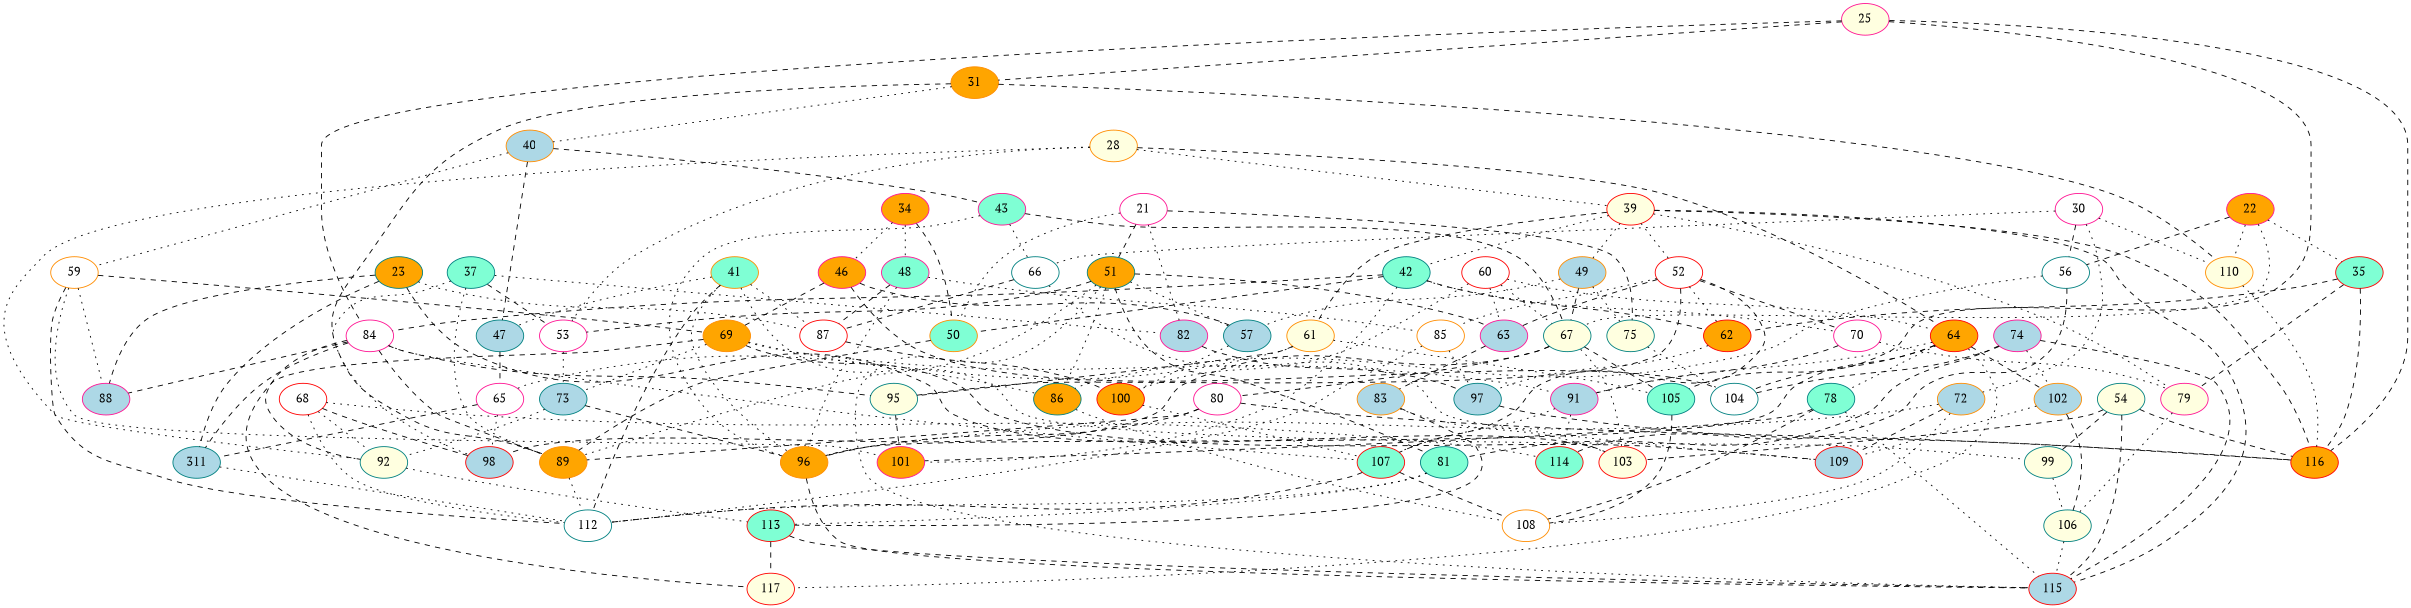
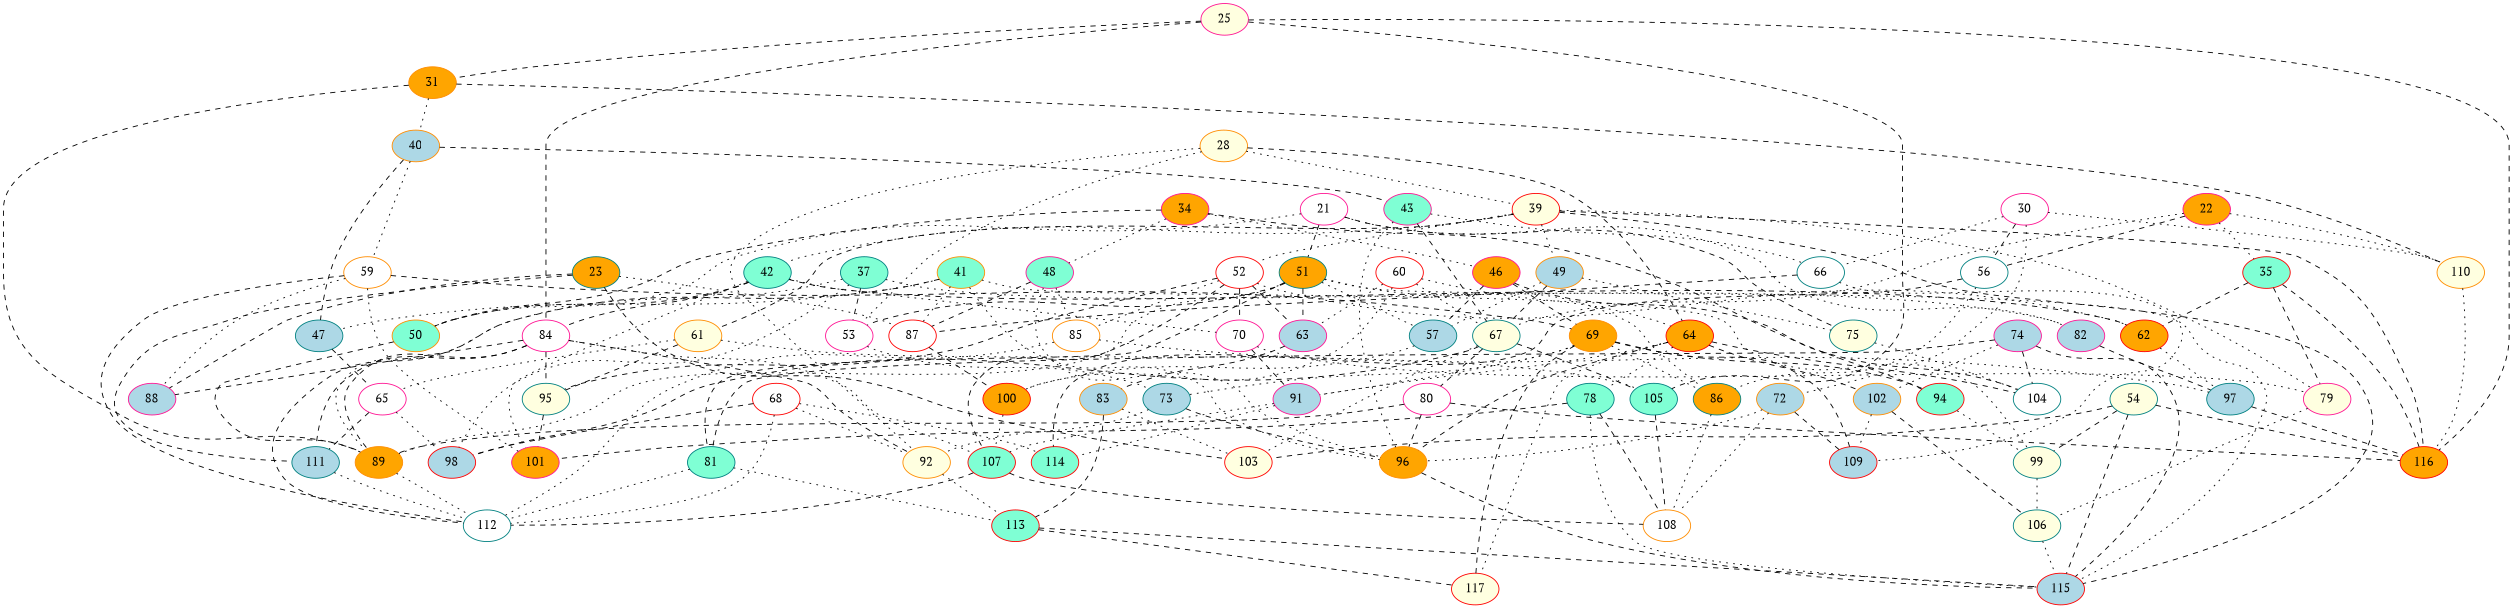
  graph {
    fontname="PT Serif"
    node [color=teal fillcolor=white fontname="PT Serif" style=filled]
    edge [fontname="PT Serif" style=dashed]
    21 [color=deeppink]
    50 [color=darkorange fillcolor=aquamarine]
    51 [fillcolor=orange super="+38"]
    75 [fillcolor=lightyellow]
    82 [color=deeppink fillcolor=lightblue]
    89 [color=darkorange fillcolor=orange super="+12+20"]
    53 [color=deeppink]
    115 [color=red fillcolor=lightblue super="+2+10"]
    57 [fillcolor=lightblue]
    63 [color=deeppink fillcolor=lightblue]
    81 [fillcolor=aquamarine]
    86 [fillcolor=orange]
    104
    97 [fillcolor=lightblue super="+14"]
    22 [color=deeppink fillcolor=orange]
    35 [color=red fillcolor=aquamarine]
    56
    67 [fillcolor=lightyellow super="+8+36"]
    110 [color=darkorange fillcolor=lightyellow]
    116 [color=red fillcolor=orange super="+16+29"]
    62 [color=red fillcolor=orange]
    79 [color=deeppink fillcolor=lightyellow]
    114 [color=red fillcolor=aquamarine]
    103 [color=red fillcolor=lightyellow]
    105 [fillcolor=aquamarine]
    98 [color=red fillcolor=lightblue]
    80 [color=deeppink]
    87 [color=red super="+77"]
    100 [color=red fillcolor=orange]
    23 [fillcolor=orange]
    88 [color=deeppink fillcolor=lightblue]
-   111 [fillcolor=lightblue label=311]
+   111 [fillcolor=lightblue]
    112 [super="+15+93"]
    25 [color=deeppink fillcolor=lightyellow]
    31 [color=darkorange fillcolor=orange]
    84 [color=deeppink super="+17+26"]
    40 [color=darkorange fillcolor=lightblue]
-   92 [fillcolor=lightyellow super="+71"]
+   92 [color=darkorange fillcolor=lightyellow super="+71"]
    95 [fillcolor=lightyellow]
    107 [color=red fillcolor=aquamarine super="+3+44"]
    108 [color=darkorange super="+76"]
    39 [color=red fillcolor=lightyellow super="+33"]
    42 [fillcolor=aquamarine super="+19"]
    49 [color=darkorange fillcolor=lightblue]
    52 [color=red super="+27"]
    61 [color=darkorange fillcolor=lightyellow]
    28 [color=darkorange fillcolor=lightyellow]
    64 [color=red fillcolor=orange super="+6+55"]
    73 [fillcolor=lightblue]
    96 [color=darkorange fillcolor=orange super="+7+32"]
    117 [color=red fillcolor=lightyellow]
    78 [fillcolor=aquamarine]
    91 [color=deeppink fillcolor=lightblue super="+4"]
    102 [color=darkorange fillcolor=lightblue]
    113 [color=red fillcolor=aquamarine super="+13"]
    30 [color=deeppink]
    66
    72 [color=darkorange fillcolor=lightblue]
    109 [color=red fillcolor=lightblue]
    43 [color=deeppink fillcolor=aquamarine]
    47 [fillcolor=lightblue]
    59 [color=darkorange super="+58"]
    34 [color=deeppink fillcolor=orange]
    46 [color=deeppink fillcolor=orange]
    48 [color=deeppink fillcolor=aquamarine]
+   94 [color=red fillcolor=aquamarine]
    69 [color=darkorange fillcolor=orange super="+24"]
    85 [color=darkorange]
    99 [fillcolor=lightyellow]
    106 [fillcolor=lightyellow super="+45"]
    37 [fillcolor=aquamarine]
    70 [color=deeppink]
    101 [color=deeppink fillcolor=orange]
    65 [color=deeppink]
    41 [color=darkorange fillcolor=aquamarine super="+5"]
    83 [color=darkorange fillcolor=lightblue]
    54 [fillcolor=lightyellow]
    60 [color=red]
    68 [color=red]
    74 [color=deeppink fillcolor=lightblue]
    21 -- 50 [style=dotted]
    21 -- 51
    21 -- 75
    21 -- 82 [style=dotted]
    50 -- 89
    51 -- 89 [style=dotted]
    51 -- 53
    51 -- 115 [style=dotted]
    51 -- 57 [style=dotted]
    51 -- 63
    51 -- 81
    51 -- 86 [style=dotted]
    75 -- 104 [style=dotted]
    82 -- 97 [weight=2]
    89 -- 112 [style=dotted]
    53 -- 73 [style=dotted]
    57 -- 100 [style=dotted]
    63 -- 83
    81 -- 112 [style=dotted]
    81 -- 113 [style=dotted]
    86 -- 108 [style=dotted]
    97 -- 116 [weight=2]
    22 -- 35 [style=dotted]
    22 -- 56
    22 -- 67 [style=dotted]
    22 -- 110 [style=dotted]
    35 -- 116
    35 -- 62
    35 -- 79
    56 -- 86 [style=dotted]
    56 -- 114
    67 -- 103 [style=dotted]
    67 -- 105
    67 -- 98
    67 -- 80
    110 -- 116 [style=dotted]
    62 -- 97 [style=dotted]
    79 -- 106 [style=dotted]
    105 -- 108
    80 -- 89
    80 -- 116
    80 -- 96
    87 -- 100
    100 -- 107 [style=dotted]
    23 -- 103
    23 -- 87 [style=dotted]
    23 -- 88
    23 -- 111
    111 -- 112 [style=dotted]
    25 -- 116
    25 -- 105
    25 -- 31
    25 -- 84
    31 -- 89
    31 -- 110
    31 -- 40 [style=dotted]
    84 -- 89
    84 -- 88
    84 -- 111
    84 -- 92
    84 -- 95
    84 -- 107 [style=dotted]
    40 -- 43
    40 -- 47
    40 -- 59 [style=dotted]
    92 -- 113 [style=dotted weight=2]
    95 -- 101
    107 -- 112
    107 -- 108 [weight=2]
    39 -- 115
    39 -- 116
    39 -- 79 [style=dotted]
    39 -- 42 [style=dotted]
    39 -- 49 [style=dotted]
    39 -- 52 [style=dotted]
    39 -- 61
    42 -- 50
    42 -- 62
    42 -- 84
    42 -- 70 [style=dotted]
    42 -- 101 [style=dotted]
    49 -- 75 [style=dotted]
    49 -- 57 [style=dotted]
    49 -- 67
    52 -- 63
    52 -- 62 [style=dotted]
    52 -- 95
    52 -- 107
    52 -- 85 [style=dotted]
    52 -- 70
    61 -- 105 [style=dotted]
    61 -- 95
    61 -- 65 [style=dotted]
    28 -- 53 [style=dotted]
    28 -- 92 [style=dotted]
    28 -- 39 [style=dotted]
    28 -- 64
    64 -- 104
    64 -- 96
    64 -- 117 [style=dotted]
    64 -- 78 [style=dotted]
    64 -- 91 [style=dotted]
    64 -- 102
    73 -- 92 [style=dotted]
    73 -- 96
    96 -- 115
    78 -- 115 [style=dotted]
    78 -- 108
    78 -- 101
    91 -- 114 [style=dotted]
    91 -- 107 [style=dotted weight=2]
    102 -- 109 [style=dotted]
    102 -- 106
    113 -- 115
    113 -- 117
    30 -- 56
    30 -- 110 [style=dotted]
    30 -- 66 [style=dotted]
    30 -- 72 [style=dotted]
    66 -- 87
    66 -- 109 [style=dotted]
    72 -- 108 [style=dotted]
    72 -- 96 [style=dotted]
    72 -- 109
    43 -- 67
    43 -- 96 [style=dotted]
    43 -- 66 [style=dotted]
    47 -- 65
    59 -- 88 [style=dotted weight=2]
    59 -- 112
    59 -- 69
    59 -- 101 [style=dotted]
    34 -- 50
    34 -- 46 [style=dotted]
    34 -- 48 [style=dotted]
+   34 -- 94
    46 -- 57
    46 -- 104
    46 -- 69
    48 -- 87
    48 -- 96 [style=dotted]
    48 -- 85 [style=dotted]
+   94 -- 99 [style=dotted]
    69 -- 86 [style=dotted]
    69 -- 73 [style=dotted]
    69 -- 117
    69 -- 91 [style=dotted]
    69 -- 109
+   69 -- 94
    85 -- 97 [style=dotted]
    85 -- 112 [style=dotted]
    99 -- 106 [style=dotted]
    106 -- 115 [style=dotted]
    37 -- 82 [style=dotted]
    37 -- 89 [style=dotted]
    37 -- 53
    37 -- 98 [style=dotted]
    70 -- 79 [style=dotted]
    70 -- 91
    65 -- 98 [style=dotted]
    65 -- 111
    41 -- 87 [style=dotted weight=2]
    41 -- 112
    41 -- 96 [style=dotted]
    41 -- 47 [style=dotted]
    41 -- 99 [style=dotted]
    83 -- 103 [style=dotted]
    83 -- 113
    54 -- 115
    54 -- 116
    54 -- 103
    54 -- 99
    60 -- 63 [style=dotted]
    60 -- 67 [style=dotted]
    60 -- 100 [style=dotted]
    60 -- 64 [style=dotted]
    68 -- 114 [style=dotted]
    68 -- 98
    68 -- 112 [style=dotted]
    68 -- 92 [style=dotted]
    74 -- 115
    74 -- 81
    74 -- 104
    74 -- 102 [style=dotted]
  }
